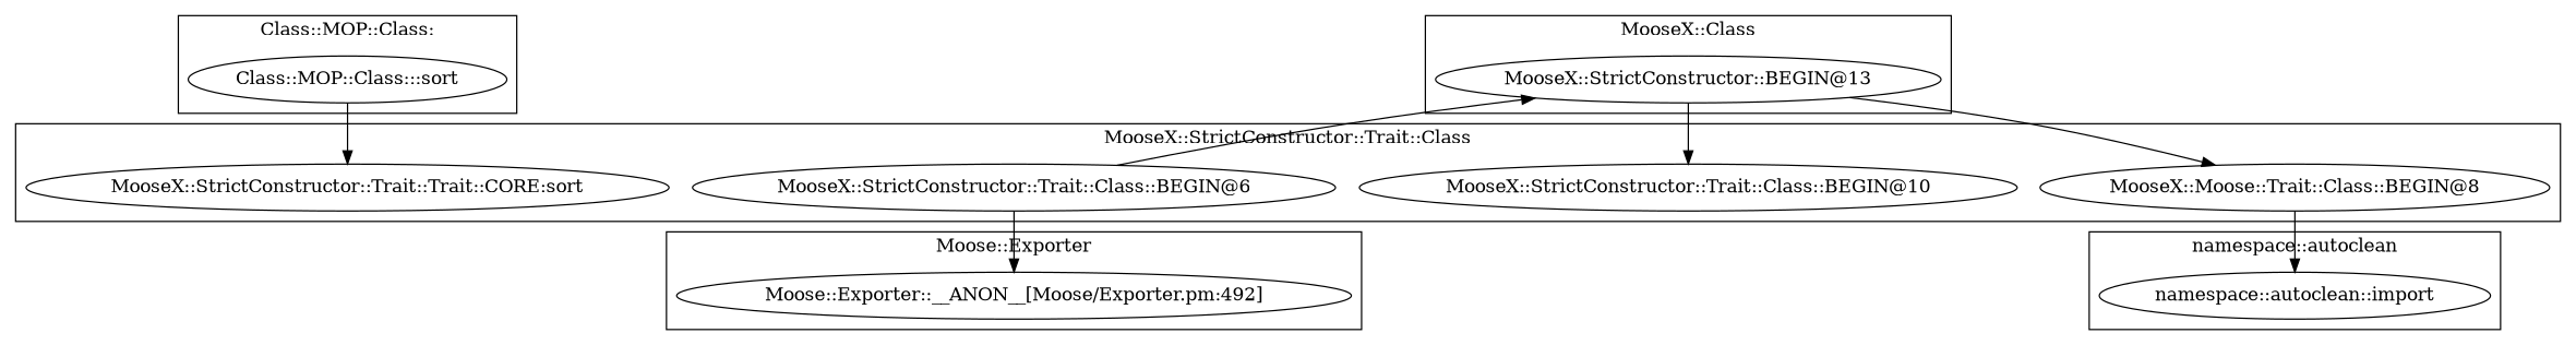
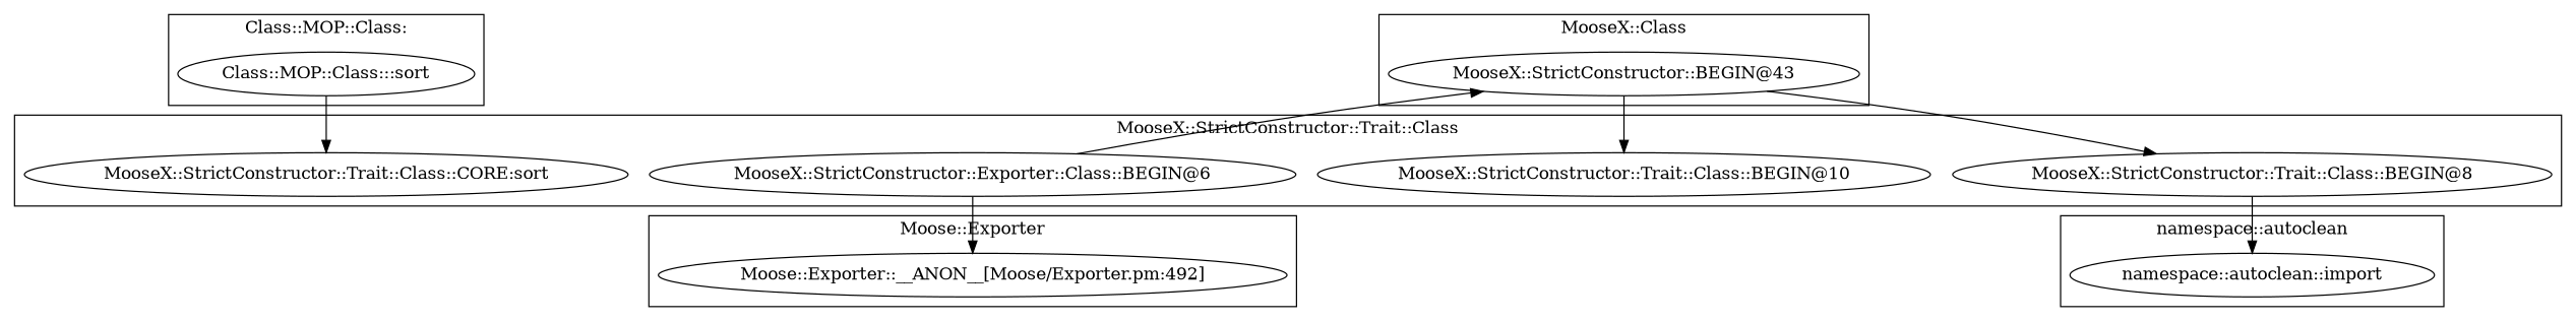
  digraph {
    n1 [label="Class::MOP::Class:::sort"]
-   "MooseX::StrictConstructor::Trait::Class::CORE:sort" [label="MooseX::StrictConstructor::Trait::Trait::CORE:sort"]
+   "MooseX::StrictConstructor::Trait::Class::CORE:sort"
    "MooseX::StrictConstructor::Trait::Class::BEGIN@10"
-   "MooseX::StrictConstructor::Trait::Class::BEGIN@6"
-   "MooseX::StrictConstructor::Trait::Class::BEGIN@8" [label="MooseX::Moose::Trait::Class::BEGIN@8"]
-   "MooseX::StrictConstructor::BEGIN@13"
+   "MooseX::StrictConstructor::Trait::Class::BEGIN@6" [label="MooseX::StrictConstructor::Exporter::Class::BEGIN@6"]
+   "MooseX::StrictConstructor::Trait::Class::BEGIN@8"
+   "MooseX::StrictConstructor::BEGIN@13" [label="MooseX::StrictConstructor::BEGIN@43"]
    "Moose::Exporter::__ANON__[Moose/Exporter.pm:492]"
    "namespace::autoclean::import"
    subgraph cluster_1 {
      label="Class::MOP::Class:"
      n1
    }
    subgraph cluster_2 {
      label="MooseX::StrictConstructor::Trait::Class"
      "MooseX::StrictConstructor::Trait::Class::CORE:sort"
      "MooseX::StrictConstructor::Trait::Class::BEGIN@10"
      "MooseX::StrictConstructor::Trait::Class::BEGIN@6"
      "MooseX::StrictConstructor::Trait::Class::BEGIN@8"
    }
    subgraph cluster_3 {
      label="MooseX::Class"
      "MooseX::StrictConstructor::BEGIN@13"
    }
    subgraph cluster_4 {
      label="Moose::Exporter"
      "Moose::Exporter::__ANON__[Moose/Exporter.pm:492]"
    }
    subgraph cluster_5 {
      label="namespace::autoclean"
      "namespace::autoclean::import"
    }
    n1 -> "MooseX::StrictConstructor::Trait::Class::CORE:sort"
    "MooseX::StrictConstructor::Trait::Class::BEGIN@6" -> "MooseX::StrictConstructor::BEGIN@13"
    "MooseX::StrictConstructor::Trait::Class::BEGIN@6" -> "Moose::Exporter::__ANON__[Moose/Exporter.pm:492]"
    "MooseX::StrictConstructor::Trait::Class::BEGIN@8" -> "namespace::autoclean::import"
    "MooseX::StrictConstructor::BEGIN@13" -> "MooseX::StrictConstructor::Trait::Class::BEGIN@10"
    "MooseX::StrictConstructor::BEGIN@13" -> "MooseX::StrictConstructor::Trait::Class::BEGIN@8"
  }
